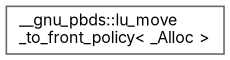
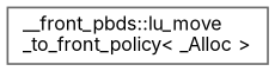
  digraph {
    rankdir=TB
    fontname=Inter
-   n1 [color=grey40 fillcolor=white fontname=Inter fontsize=10 height=0.2 label="__gnu_pbds::lu_move\l_to_front_policy\< _Alloc \>" shape=box style=filled width=0.4]
+   n1 [color=grey40 fillcolor=white fontname=Inter fontsize=10 height=0.2 label="__front_pbds::lu_move\l_to_front_policy\< _Alloc \>" shape=box style=filled width=0.4]
  }
